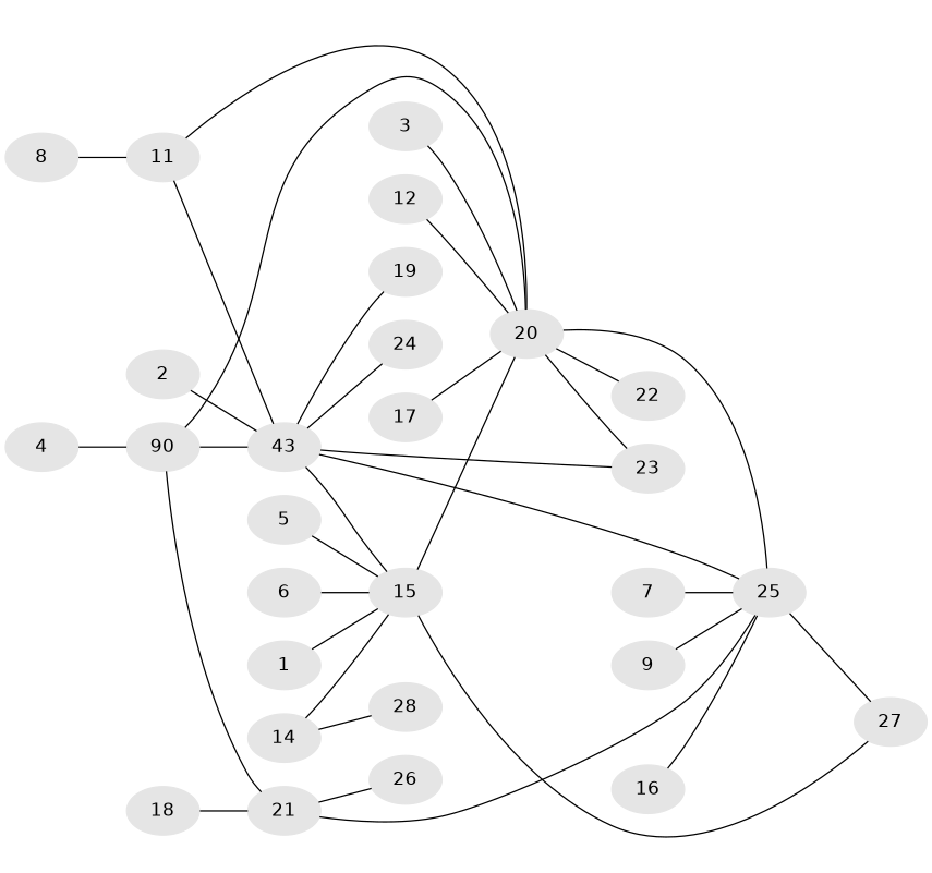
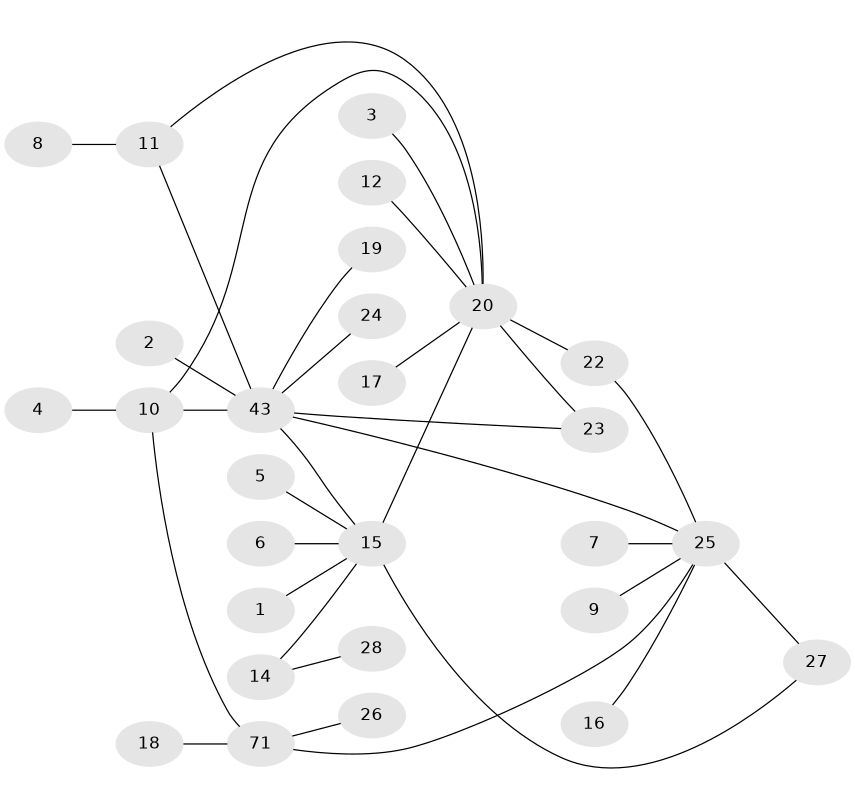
  graph {
    fontname="DejaVu Sans"
    rankdir=LR
    node [color=gray90 fontname="DejaVu Sans" style=filled]
    edge [fontname="DejaVu Sans" weight=1.0]
    1
    15
    20
    27
    n5 [label=43]
    2
    25
    19
    23
    24
    3
    22
    4
-   10 [label=90]
-   21
+   10
+   21 [label=71]
    5
    6
    7
    8
    11
    9
    26
    12
    14
    28
    16
    17
    18
    1 -- 15
    15 -- 20
    15 -- 27
-   20 -- 25
+   22 -- 25
    20 -- 23
    20 -- 22
    n5 -- 15 [weight=3.0]
    n5 -- 25 [weight=2.0]
    n5 -- 19
    n5 -- 23
    n5 -- 24
    2 -- n5
    25 -- 27
    3 -- 20
    4 -- 10
    10 -- 20
    10 -- n5 [weight=2.0]
    10 -- 21
    21 -- 25
    21 -- 26
    5 -- 15
    6 -- 15
    7 -- 25
    8 -- 11
    11 -- 20
    11 -- n5
    9 -- 25
    12 -- 20
    14 -- 15
    14 -- 28
    16 -- 25
    17 -- 20
    18 -- 21
  }
